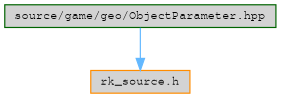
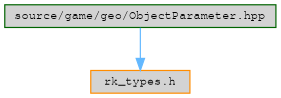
  digraph {
    node [fillcolor=lightgrey fontname=FreeMono fontsize=10 shape=box style=filled]
    n1 [color=darkgreen fontcolor=black height=0.2 label="source/game/geo/ObjectParameter.hpp" width=0.4]
-   n2 [color=darkorange height=0.2 label="rk_source.h" width=0.4]
+   n2 [color=darkorange height=0.2 label="rk_types.h" width=0.4]
    n1 -> n2 [color=steelblue1 fontname=FreeMono fontsize=10 labelfontname=FreeMono labelfontsize=10 style=solid]
  }
